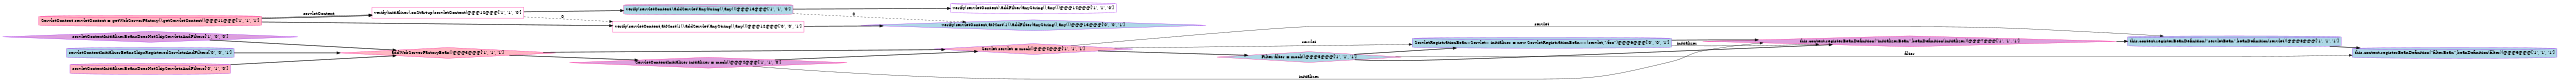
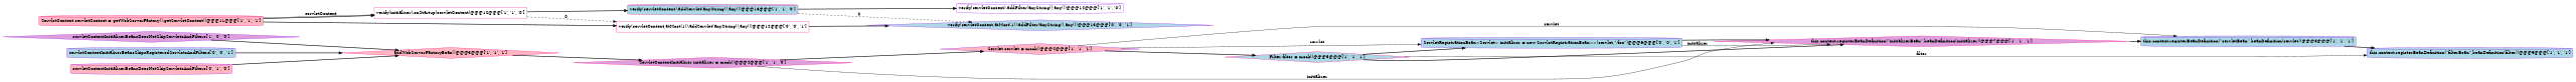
  digraph {
    rankdir=LR
    node [color=purple fillcolor=lightblue shape=cylinder style=filled]
    edge [style=bold]
    n1 [color=deeppink fillcolor=plum label="this.context.registerBeanDefinition(\"initializerBean\",beanDefinition(initializer))@@@7@@@['1', '1', '1']" shape=diamond]
    n2 [label="this.context.registerBeanDefinition(\"servletBean\",beanDefinition(servlet))@@@8@@@['1', '1', '1']"]
    n3 [label="this.context.registerBeanDefinition(\"filterBean\",beanDefinition(filter))@@@9@@@['1', '1', '1']"]
    n4 [fillcolor=plum label="servletContextInitializerBeansDoesNotSkipServletsAndFilters['1', '0', '0']" shape=diamond]
    n5 [color=deeppink fillcolor=lightpink label="addWebServerFactoryBean()@@@3@@@['1', '1', '1']" shape=diamond]
    n6 [fillcolor=lightpink label="Servlet servlet = mock()@@@4@@@['1', '1', '1']" shape=diamond]
    n7 [color=deeppink fillcolor=plum label="ServletContextInitializer initializer = mock()@@@4@@@['1', '1', '0']" shape=diamond]
    n8 [label="verify(servletContext,atMost(1)).addFilter(anyString(),any())@@@13@@@['0', '0', '1']" shape=diamond]
    n9 [color=deeppink fillcolor=white label="verify(initializer).onStartup(servletContext)@@@12@@@['1', '1', '0']" shape=box]
    n10 [color=deeppink fillcolor=white label="verify(servletContext,atMost(1)).addServlet(anyString(),any())@@@12@@@['0', '0', '1']" shape=box]
    n11 [color=deeppink label="verify(servletContext).addServlet(anyString(),any())@@@13@@@['1', '1', '0']"]
    n12 [fillcolor=white label="verify(servletContext).addFilter(anyString(),any())@@@14@@@['1', '1', '0']"]
    n13 [color=deeppink label="Filter filter = mock()@@@5@@@['1', '1', '1']" shape=diamond]
    n14 [label="ServletRegistrationBean<Servlet> initializer = new ServletRegistrationBean<>(servlet,\"/foo\")@@@6@@@['0', '0', '1']"]
    n15 [label="servletContextInitializerBeansSkipsRegisteredServletsAndFilters['0', '0', '1']"]
    n16 [color=deeppink fillcolor=lightpink label="ServletContext servletContext = getWebServerFactory().getServletContext()@@@11@@@['1', '1', '1']"]
    n17 [fillcolor=lightpink label="servletContextInitializerBeansDoesNotSkipServletsAndFilters['0', '1', '0']"]
    n1 -> n2
    n2 -> n3
    n4 -> n5
-   n5 -> n6
    n5 -> n7
    n6 -> n2 [label=servlet style=solid]
    n6 -> n13
    n6 -> n14 [label=servlet style=solid]
    n7 -> n1 [label=initializer style=solid]
    n7 -> n6
    n9 -> n10 [label=0 style=dashed]
    n9 -> n11
    n10 -> n8
    n11 -> n8 [label=0 style=dashed]
    n11 -> n12
    n13 -> n1
    n13 -> n3 [label=filter style=solid]
    n13 -> n14
    n14 -> n1
    n14 -> n1 [label=initializer style=solid]
    n15 -> n5
    n16 -> n9 [label=servletContext style=solid]
    n16 -> n9
    n16 -> n10
    n17 -> n5
  }
